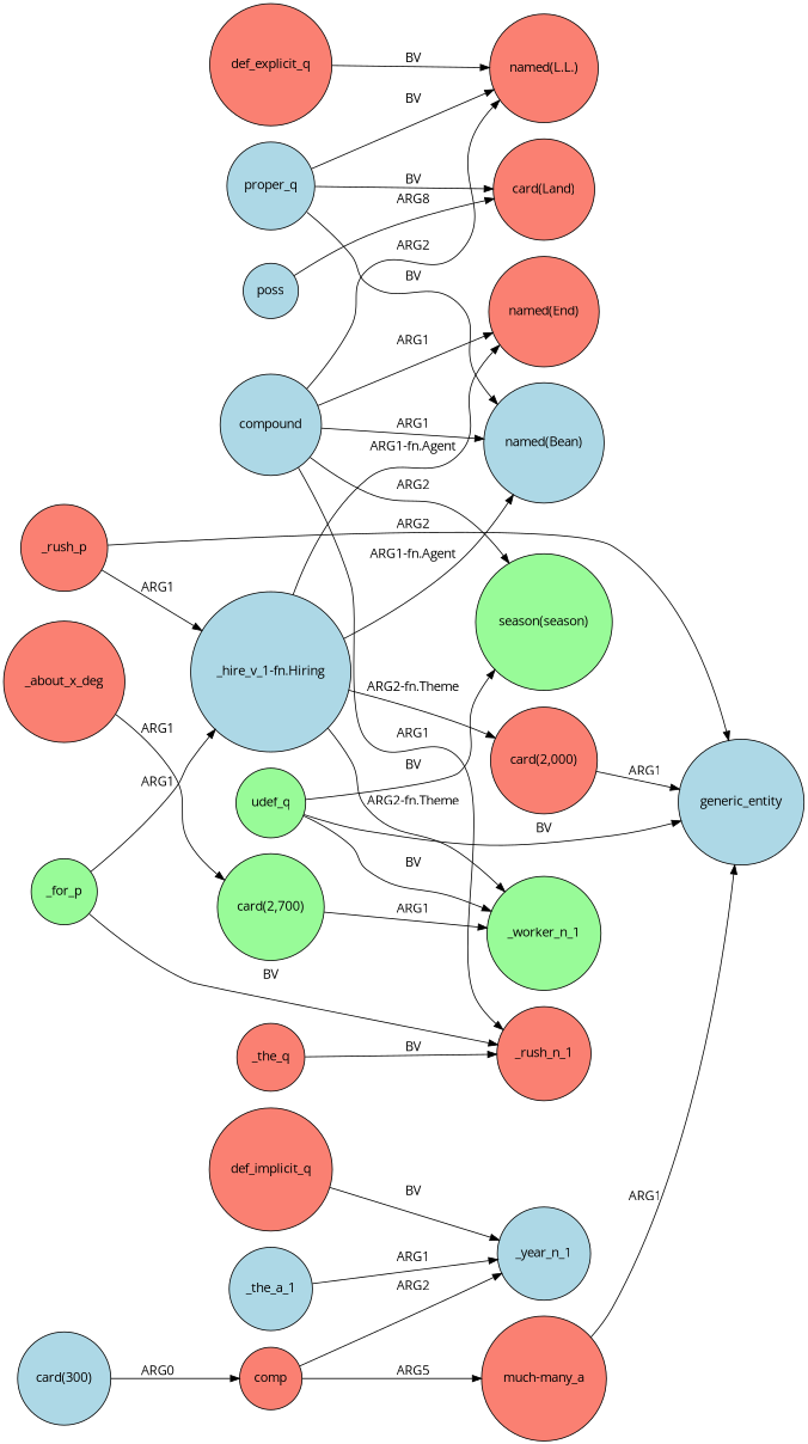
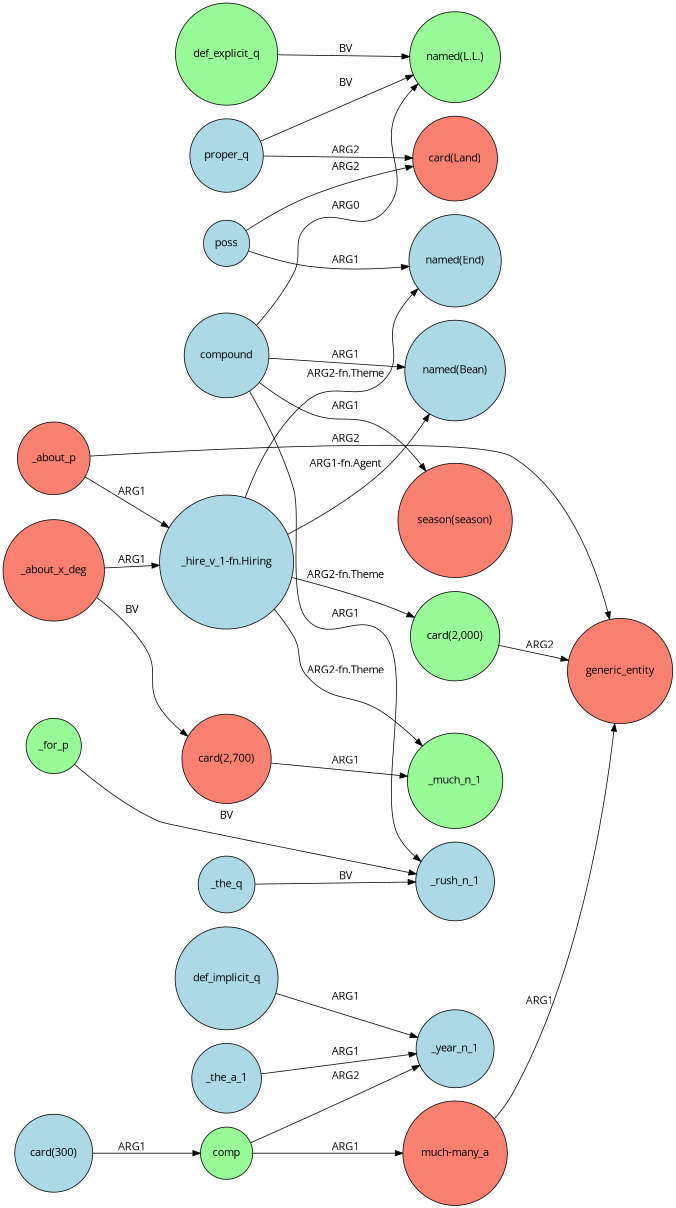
  digraph {
    fontname="Open Sans"
    rankdir=LR
    node [fillcolor=lightblue fontname="Open Sans" shape=circle style=filled]
    edge [fontname="Open Sans"]
    poss
    n2 [fillcolor=salmon label="card(Land)"]
-   "named(End)" [fillcolor=salmon]
+   "named(End)"
    proper_q
    "named(Bean)"
-   "named(L.L.)" [fillcolor=salmon]
-   udef_q [fillcolor=palegreen]
-   generic_entity
-   _worker_n_1 [fillcolor=palegreen]
-   "season(season)" [fillcolor=palegreen]
+   "named(L.L.)" [fillcolor=palegreen]
+   generic_entity [fillcolor=salmon]
+   _worker_n_1 [fillcolor=palegreen label=_much_n_1]
+   "season(season)" [fillcolor=salmon]
    compound
-   _rush_n_1 [fillcolor=salmon]
-   def_implicit_q [fillcolor=salmon]
+   _rush_n_1
+   def_implicit_q
    _year_n_1
    "much-many_a" [fillcolor=salmon]
-   _about_p [fillcolor=salmon label=_rush_p]
+   _about_p [fillcolor=salmon]
    "_hire_v_1-fn.Hiring"
-   "card(2,000)" [fillcolor=salmon]
+   "card(2,000)" [fillcolor=palegreen]
    _for_p [fillcolor=palegreen]
-   "card(2,700)" [fillcolor=palegreen]
+   "card(2,700)" [fillcolor=salmon]
    _about_x_deg [fillcolor=salmon]
-   def_explicit_q [fillcolor=salmon]
-   comp [fillcolor=salmon]
+   def_explicit_q [fillcolor=palegreen]
+   comp [fillcolor=palegreen]
    n24 [label=_the_a_1]
    "card(300)"
-   _the_q [fillcolor=salmon]
-   poss -> n2 [label=ARG8]
-   compound -> "named(End)" [label=ARG1]
-   proper_q -> n2 [label=BV]
-   proper_q -> "named(Bean)" [label=BV]
+   _the_q
+   poss -> n2 [label=ARG2]
+   poss -> "named(End)" [label=ARG1]
+   proper_q -> n2 [label=ARG2]
    proper_q -> "named(L.L.)" [label=BV]
-   udef_q -> generic_entity [label=BV]
-   udef_q -> _worker_n_1 [label=BV]
-   udef_q -> "season(season)" [label=BV]
    compound -> "named(Bean)" [label=ARG1]
-   compound -> "named(L.L.)" [label=ARG2]
-   compound -> "season(season)" [label=ARG2]
+   compound -> "named(L.L.)" [label=ARG0]
+   compound -> "season(season)" [label=ARG1]
    compound -> _rush_n_1 [label=ARG1]
-   def_implicit_q -> _year_n_1 [label=BV]
+   def_implicit_q -> _year_n_1 [label=ARG1]
    "much-many_a" -> generic_entity [label=ARG1]
    _about_p -> generic_entity [label=ARG2]
    _about_p -> "_hire_v_1-fn.Hiring" [label=ARG1]
-   "_hire_v_1-fn.Hiring" -> "named(End)" [label="ARG1-fn.Agent"]
+   "_hire_v_1-fn.Hiring" -> "named(End)" [label="ARG2-fn.Theme"]
    "_hire_v_1-fn.Hiring" -> "named(Bean)" [label="ARG1-fn.Agent"]
    "_hire_v_1-fn.Hiring" -> _worker_n_1 [label="ARG2-fn.Theme"]
    "_hire_v_1-fn.Hiring" -> "card(2,000)" [label="ARG2-fn.Theme"]
-   "card(2,000)" -> generic_entity [label=ARG1]
+   "card(2,000)" -> generic_entity [label=ARG2]
    _for_p -> _rush_n_1 [label=BV]
-   _for_p -> "_hire_v_1-fn.Hiring" [label=ARG1]
+   _about_x_deg -> "_hire_v_1-fn.Hiring" [label=ARG1]
    "card(2,700)" -> _worker_n_1 [label=ARG1]
-   _about_x_deg -> "card(2,700)" [label=ARG1]
+   _about_x_deg -> "card(2,700)" [label=BV]
    def_explicit_q -> "named(L.L.)" [label=BV]
    comp -> _year_n_1 [label=ARG2]
-   comp -> "much-many_a" [label=ARG5]
+   comp -> "much-many_a" [label=ARG1]
    n24 -> _year_n_1 [label=ARG1]
-   "card(300)" -> comp [label=ARG0]
+   "card(300)" -> comp [label=ARG1]
    _the_q -> _rush_n_1 [label=BV]
  }
